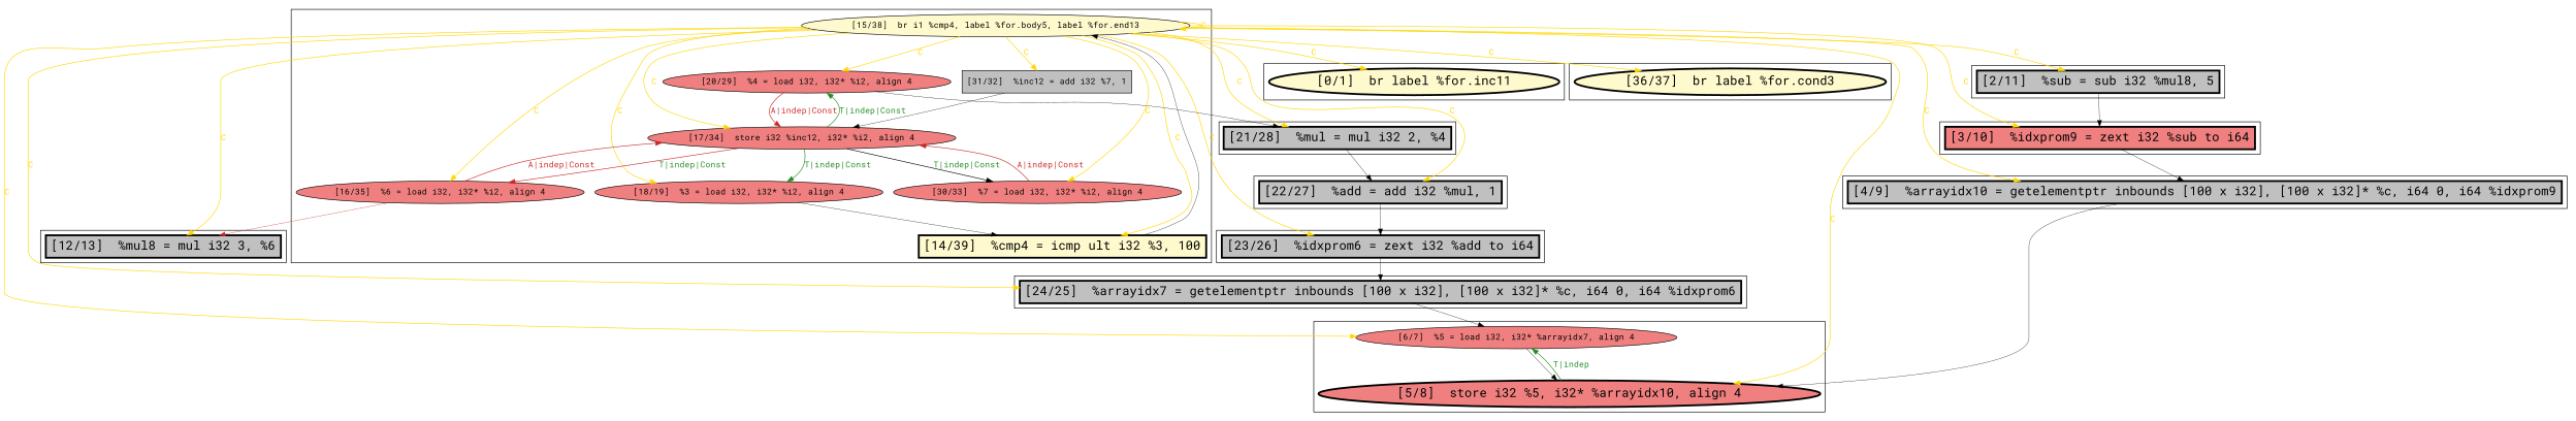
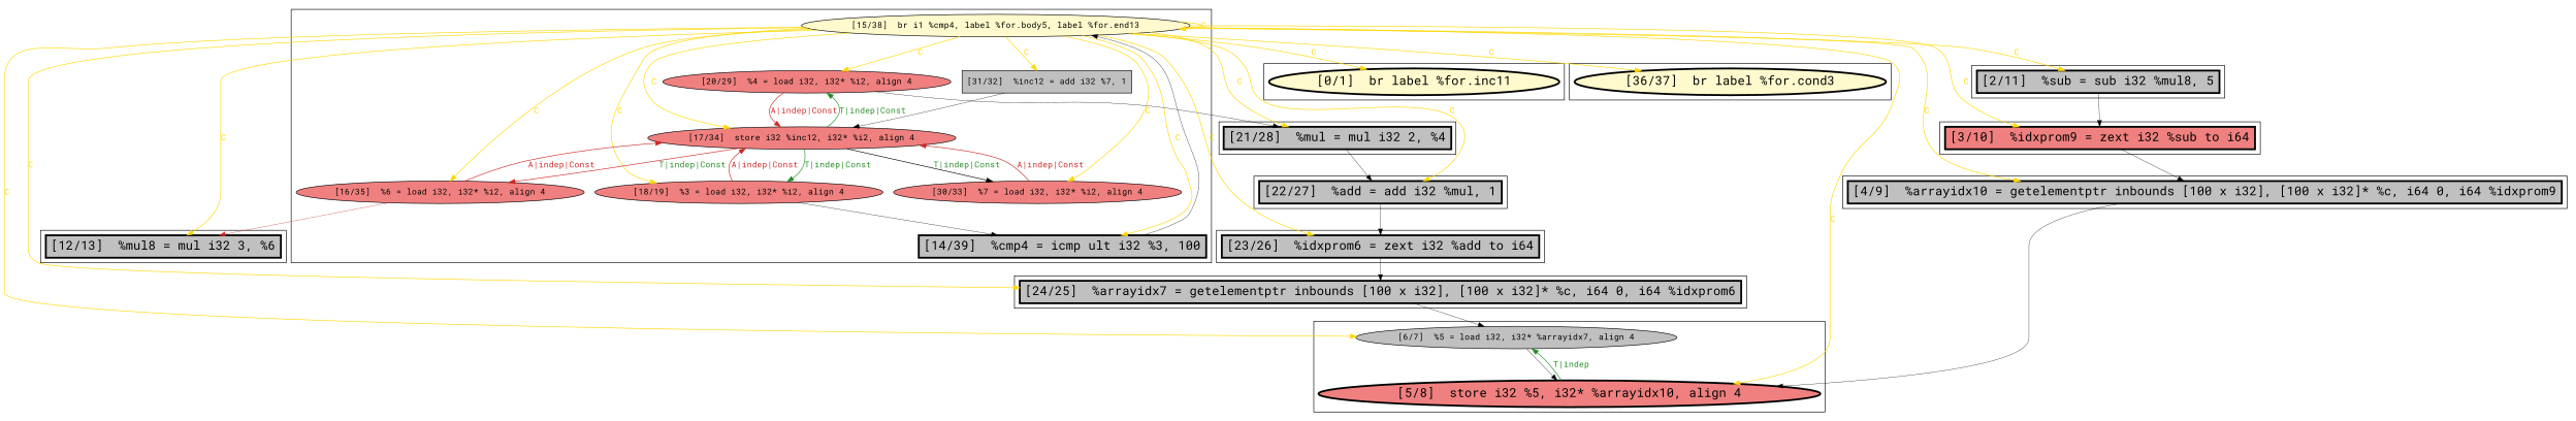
  digraph {
    fontname="Roboto Mono"
    node [fillcolor=grey fontname="Roboto Mono" fontsize=20 penwidth=3.0 shape=rectangle style=filled]
    edge [color=gold fontcolor=gold fontname="Roboto Mono" penwidth=1.0 style=solid]
    n1 [label="[24/25]  %arrayidx7 = getelementptr inbounds [100 x i32], [100 x i32]* %c, i64 0, i64 %idxprom6"]
    n2 [label="[21/28]  %mul = mul i32 2, %4"]
    n3 [fillcolor=lemonchiffon label="[15/38]  br i1 %cmp4, label %for.body5, label %for.end13" shape=ellipse fontsize="" penwidth=""]
    n4 [fillcolor=lightcoral label="[20/29]  %4 = load i32, i32* %i2, align 4" shape=ellipse fontsize="" penwidth=""]
    n5 [fillcolor=lightcoral label="[17/34]  store i32 %inc12, i32* %i2, align 4" shape=ellipse fontsize="" penwidth=""]
    n6 [fillcolor=lightcoral label="[30/33]  %7 = load i32, i32* %i2, align 4" shape=ellipse fontsize="" penwidth=""]
    n7 [fillcolor=lightcoral label="[16/35]  %6 = load i32, i32* %i2, align 4" shape=ellipse fontsize="" penwidth=""]
-   n8 [fillcolor=lemonchiffon label="[14/39]  %cmp4 = icmp ult i32 %3, 100"]
+   n8 [label="[14/39]  %cmp4 = icmp ult i32 %3, 100"]
    n9 [fillcolor=lightcoral label="[18/19]  %3 = load i32, i32* %i2, align 4" shape=ellipse fontsize="" penwidth=""]
    n10 [label="[31/32]  %inc12 = add i32 %7, 1" fontsize="" penwidth=""]
-   n11 [fillcolor=lightcoral label="[6/7]  %5 = load i32, i32* %arrayidx7, align 4" shape=ellipse fontsize="" penwidth=""]
+   n11 [label="[6/7]  %5 = load i32, i32* %arrayidx7, align 4" shape=ellipse fontsize="" penwidth=""]
    n12 [fillcolor=lightcoral label="[5/8]  store i32 %5, i32* %arrayidx10, align 4" shape=ellipse]
    n13 [label="[23/26]  %idxprom6 = zext i32 %add to i64"]
    n14 [label="[22/27]  %add = add i32 %mul, 1"]
    n15 [fillcolor=lemonchiffon label="[0/1]  br label %for.inc11" shape=ellipse]
    n16 [fillcolor=lemonchiffon label="[36/37]  br label %for.cond3" shape=ellipse]
    n17 [label="[4/9]  %arrayidx10 = getelementptr inbounds [100 x i32], [100 x i32]* %c, i64 0, i64 %idxprom9"]
    n18 [fillcolor=lightcoral label="[3/10]  %idxprom9 = zext i32 %sub to i64"]
    n19 [label="[2/11]  %sub = sub i32 %mul8, 5"]
    n20 [label="[12/13]  %mul8 = mul i32 3, %6"]
    subgraph cluster_1 {
      n1
    }
    subgraph cluster_2 {
      n2
    }
    subgraph cluster_3 {
      n3
      n4
      n5
      n6
      n7
      n8
      n9
      n10
    }
    subgraph cluster_4 {
      n11
      n12
    }
    subgraph cluster_5 {
      n13
    }
    subgraph cluster_6 {
      n14
    }
    subgraph cluster_7 {
      n15
    }
    subgraph cluster_8 {
      n16
    }
    subgraph cluster_9 {
      n17
    }
    subgraph cluster_10 {
      n18
    }
    subgraph cluster_11 {
      n19
    }
    subgraph cluster_12 {
      n20
    }
    n1 -> n11 [color=black fontcolor=black penwidth=0.5]
    n2 -> n14 [color=black fontcolor=black penwidth=0.5]
    n3 -> n1 [label=C]
    n3 -> n2 [label=C]
    n3 -> n3 [label=C]
    n3 -> n4 [label=C]
    n3 -> n5 [label=C]
    n3 -> n6 [label=C]
    n3 -> n7 [label=C]
    n3 -> n8 [label=C]
    n3 -> n9 [label=C]
    n3 -> n10 [label=C]
    n3 -> n11 [label=C]
    n3 -> n12 [label=C]
    n3 -> n13 [label=C]
    n3 -> n14 [label=C]
    n3 -> n15 [label=C]
    n3 -> n16 [label=C]
    n3 -> n17 [label=C]
    n3 -> n18 [label=C]
    n3 -> n19 [label=C]
    n3 -> n20 [label=C]
    n4 -> n2 [color=black fontcolor=black penwidth=0.5]
    n4 -> n5 [color=firebrick3 fontcolor=firebrick3 label="A|indep|Const"]
    n5 -> n4 [color=forestgreen fontcolor=forestgreen label="T|indep|Const"]
    n5 -> n6 [color=black fontcolor=forestgreen label="T|indep|Const"]
    n5 -> n7 [color=firebrick3 fontcolor=forestgreen label="T|indep|Const"]
    n5 -> n9 [color=forestgreen fontcolor=forestgreen label="T|indep|Const"]
    n6 -> n5 [color=firebrick3 fontcolor=firebrick3 label="A|indep|Const"]
    n7 -> n5 [color=firebrick3 fontcolor=firebrick3 label="A|indep|Const"]
    n7 -> n20 [color=firebrick3 fontcolor=black penwidth=0.5]
    n8 -> n3 [color=black fontcolor=black penwidth=0.5]
+   n9 -> n5 [color=firebrick3 fontcolor=firebrick3 label="A|indep|Const"]
    n9 -> n8 [color=black fontcolor=black penwidth=0.5]
    n10 -> n5 [color=black fontcolor=black penwidth=0.5]
    n11 -> n12 [color=black fontcolor=black penwidth=0.5]
    n12 -> n11 [color=forestgreen fontcolor=forestgreen label="T|indep"]
    n13 -> n1 [color=black fontcolor=black penwidth=0.5]
    n14 -> n13 [color=black fontcolor=black penwidth=0.5]
    n17 -> n12 [color=black fontcolor=black penwidth=0.5]
    n18 -> n17 [color=black fontcolor=black penwidth=0.5]
    n19 -> n18 [color=black fontcolor=black penwidth=0.5]
  }
